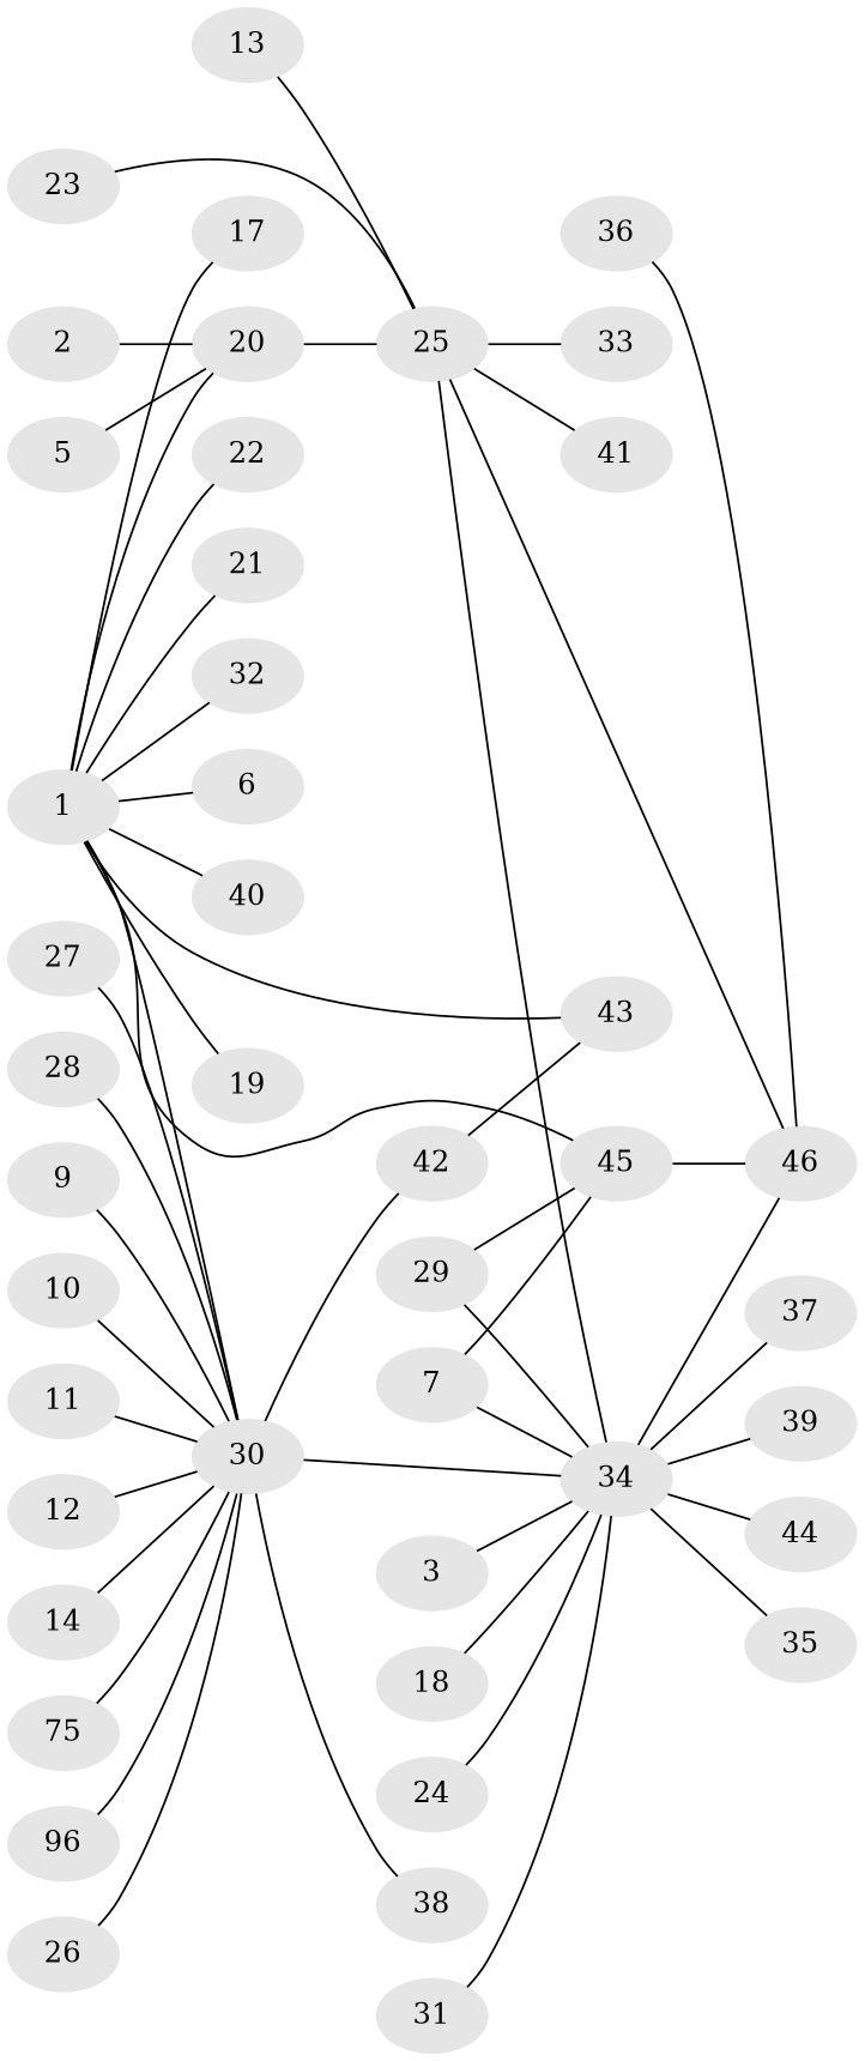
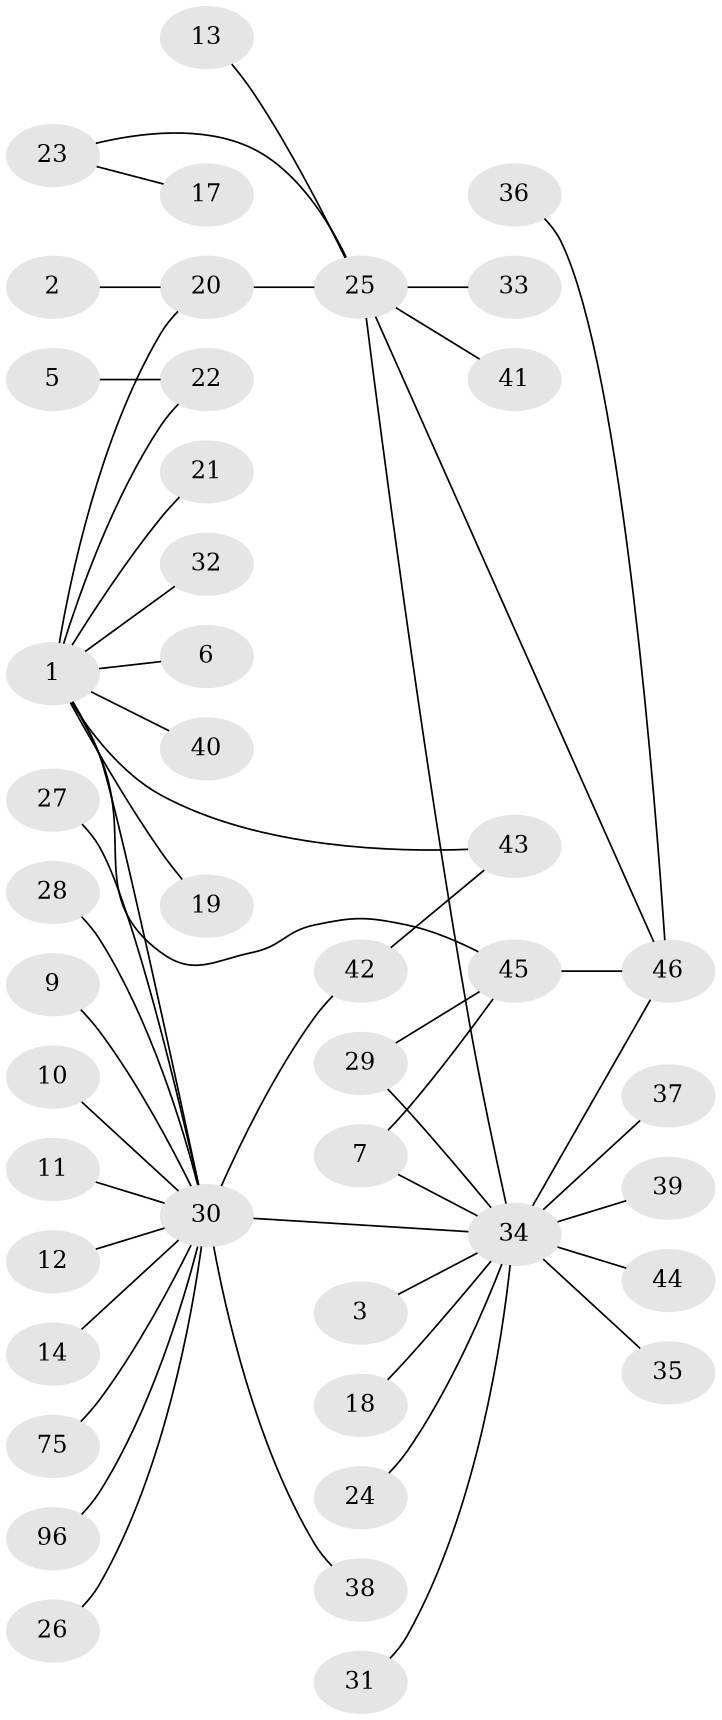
  graph {
    rankdir=LR
    node [color=gray90 style=filled]
    edge [weight=1.0]
    1
    6
    17
    19
    20
    21
    22
    30
    32
    40
    43
    45
    25
    34
    38
    42
    46
    2
    3
    35
    37
    39
    44
    5
    7
    33
    41
    9
    10
    11
    12
    13
    14
    n34 [label=75]
    n35 [label=96]
    18
    23
    24
    26
    27
    28
    29
    31
    36
    1 -- 6
-   1 -- 17
+   23 -- 17
    1 -- 19
    1 -- 20
    1 -- 21
    1 -- 22
    1 -- 30 [weight=2.0]
    1 -- 32
    1 -- 40
    1 -- 43
    1 -- 45
    20 -- 25 [weight=4.0]
    30 -- 34 [weight=3.0]
    30 -- 38
    30 -- 42 [weight=2.0]
    45 -- 46 [weight=3.0]
    25 -- 34
    25 -- 46
    25 -- 33
    25 -- 41
    34 -- 46
    34 -- 35
    34 -- 37
    34 -- 39
    34 -- 44
    42 -- 43
    2 -- 20
    3 -- 34
-   5 -- 20
+   5 -- 22
    7 -- 45
    7 -- 34
    9 -- 30
    10 -- 30
    11 -- 30
    12 -- 30
    13 -- 25
    14 -- 30
    n34 -- 30
    n35 -- 30
    18 -- 34
    23 -- 25
    24 -- 34
    26 -- 30
    27 -- 30
    28 -- 30
    29 -- 45
    29 -- 34
    31 -- 34
    36 -- 46
  }
